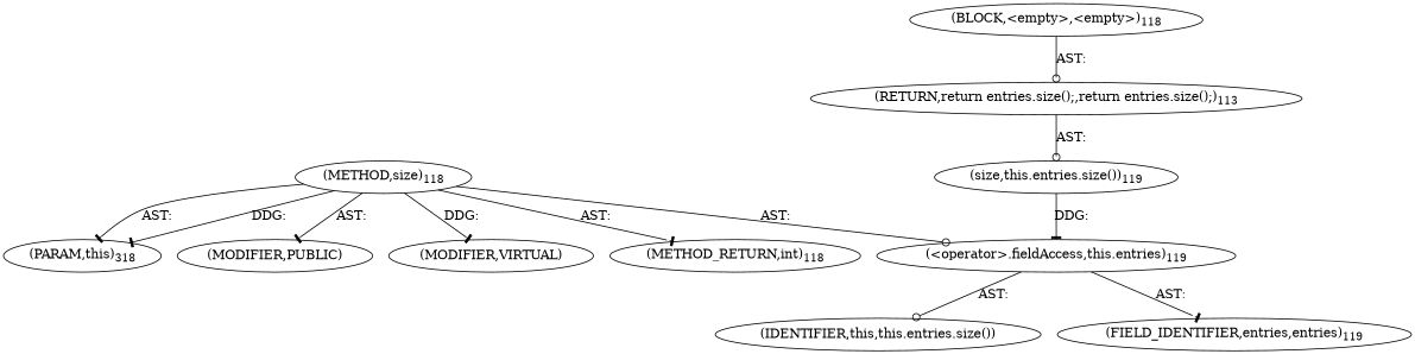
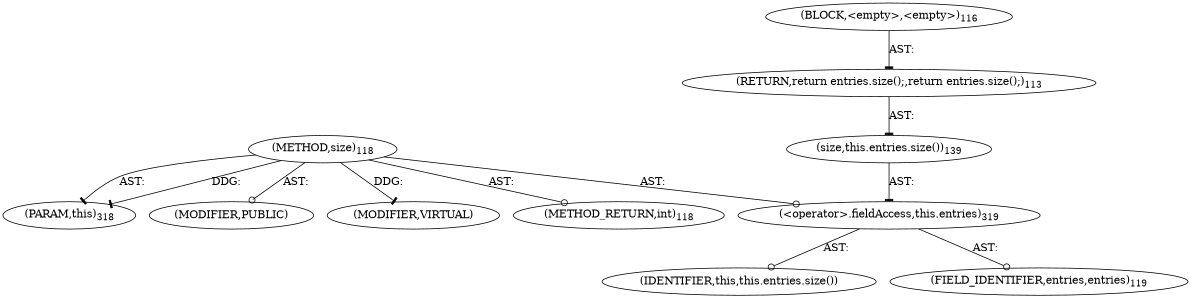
  digraph {
    edge [arrowhead=tee]
    n1 [label=<(METHOD,size)<SUB>118</SUB>>]
    n2 [label=<(PARAM,this)<SUB>318</SUB>>]
    n3 [label=<(MODIFIER,PUBLIC)>]
    n4 [label=<(MODIFIER,VIRTUAL)>]
    n5 [label=<(METHOD_RETURN,int)<SUB>118</SUB>>]
-   n6 [label=<(&lt;operator&gt;.fieldAccess,this.entries)<SUB>119</SUB>>]
-   n7 [label=<(BLOCK,&lt;empty&gt;,&lt;empty&gt;)<SUB>118</SUB>>]
+   n6 [label=<(&lt;operator&gt;.fieldAccess,this.entries)<SUB>319</SUB>>]
+   n7 [label=<(BLOCK,&lt;empty&gt;,&lt;empty&gt;)<SUB>116</SUB>>]
    n8 [label=<(RETURN,return entries.size();,return entries.size();)<SUB>113</SUB>>]
-   n9 [label=<(size,this.entries.size())<SUB>119</SUB>>]
+   n9 [label=<(size,this.entries.size())<SUB>139</SUB>>]
    n10 [label=<(IDENTIFIER,this,this.entries.size())>]
    n11 [label=<(FIELD_IDENTIFIER,entries,entries)<SUB>119</SUB>>]
    n1 -> n2 [label="AST: "]
    n1 -> n2 [label="DDG: "]
-   n1 -> n3 [label="AST: "]
+   n1 -> n3 [arrowhead=odot label="AST: "]
    n1 -> n4 [label="DDG: "]
-   n1 -> n5 [label="AST: "]
+   n1 -> n5 [arrowhead=odot label="AST: "]
    n1 -> n6 [arrowhead=odot label="AST: "]
    n6 -> n10 [arrowhead=odot label="AST: "]
-   n6 -> n11 [label="AST: "]
-   n7 -> n8 [arrowhead=odot label="AST: "]
-   n8 -> n9 [arrowhead=odot label="AST: "]
-   n9 -> n6 [label="DDG: "]
+   n6 -> n11 [arrowhead=odot label="AST: "]
+   n7 -> n8 [label="AST: "]
+   n8 -> n9 [label="AST: "]
+   n9 -> n6 [label="AST: "]
  }
